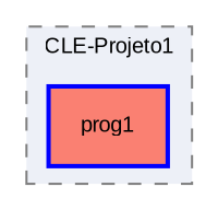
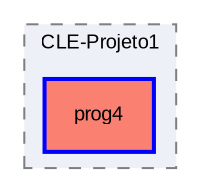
  digraph {
    compound=true
    fontname="Liberation Sans"
-   n1 [color=blue fillcolor=salmon fontname="Liberation Sans" fontsize=10 label=prog1 shape=box style="filled,bold,"]
+   n1 [color=blue fillcolor=salmon fontname="Liberation Sans" fontsize=10 label=prog4 shape=box style="filled,bold,"]
    subgraph cluster_1 {
      bgcolor="#edf0f7"
      fontsize=10
      label="CLE-Projeto1"
      pencolor=grey50
      style="filled,dashed,"
      n1
    }
  }
